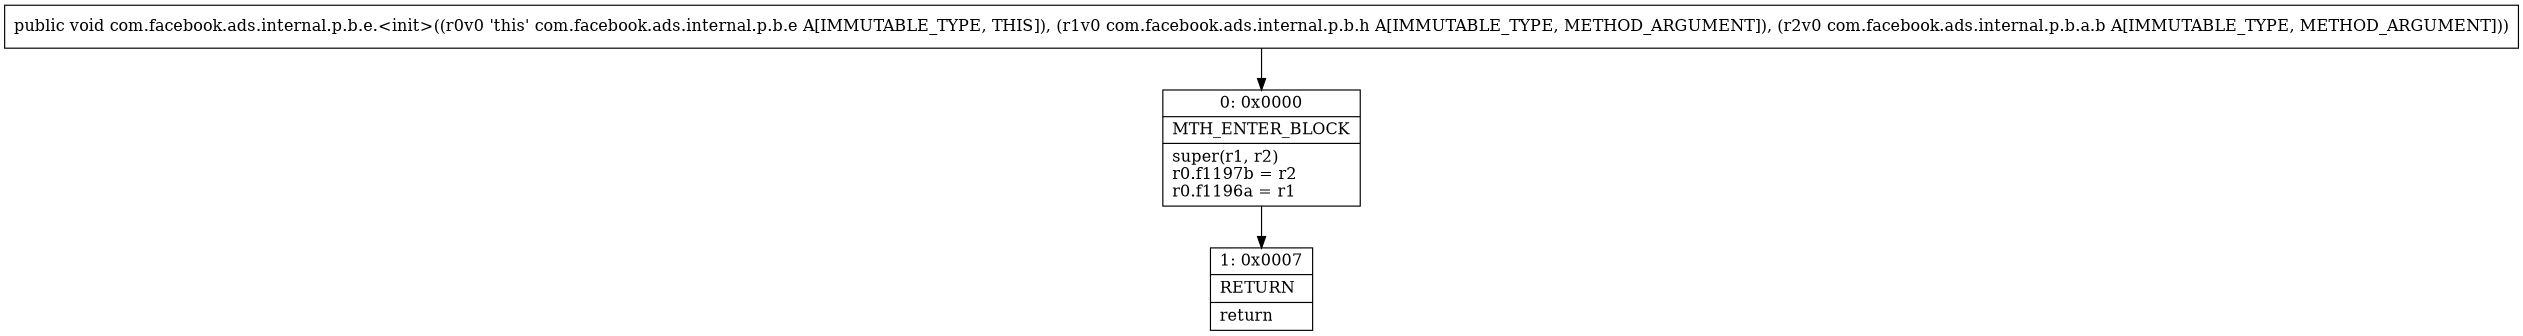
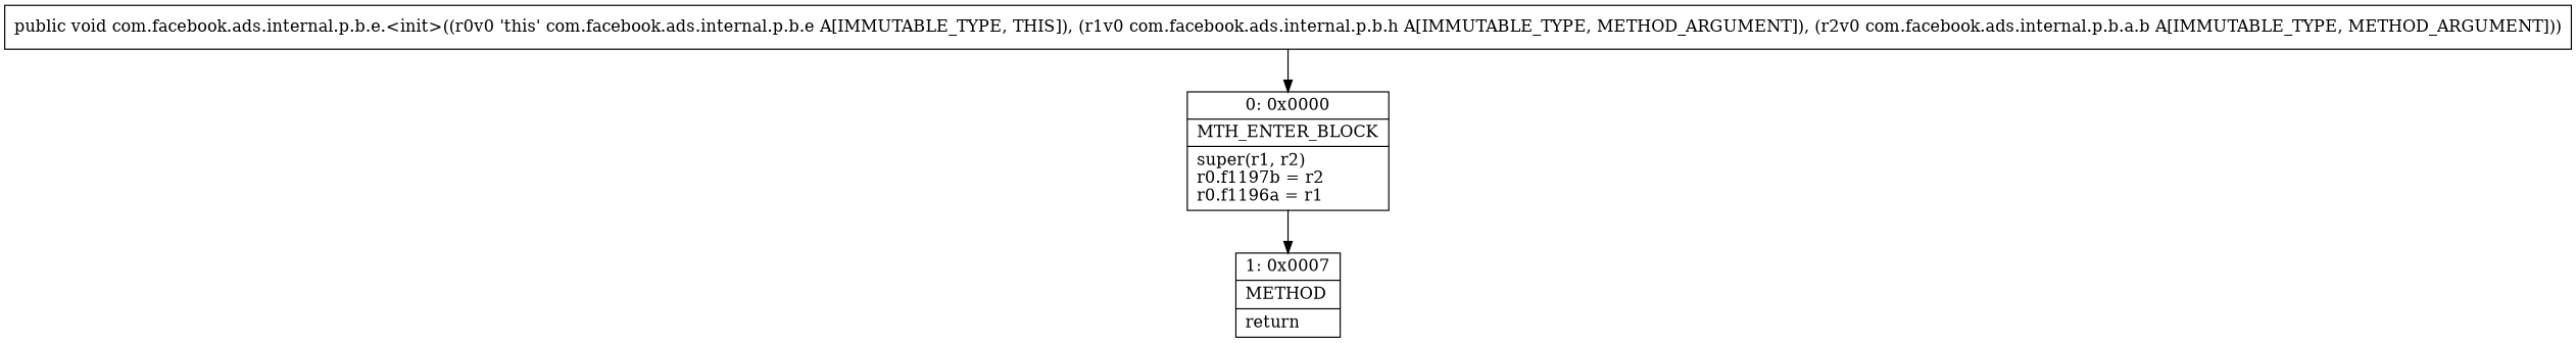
  digraph {
    node [shape=record]
    n1 [label="{0\:\ 0x0000|MTH_ENTER_BLOCK\l|super(r1, r2)\lr0.f1197b = r2\lr0.f1196a = r1\l}"]
-   n2 [label="{1\:\ 0x0007|RETURN\l|return\l}"]
+   n2 [label="{1\:\ 0x0007|METHOD\l|return\l}"]
    n3 [label="{public void com.facebook.ads.internal.p.b.e.\<init\>((r0v0 'this' com.facebook.ads.internal.p.b.e A[IMMUTABLE_TYPE, THIS]), (r1v0 com.facebook.ads.internal.p.b.h A[IMMUTABLE_TYPE, METHOD_ARGUMENT]), (r2v0 com.facebook.ads.internal.p.b.a.b A[IMMUTABLE_TYPE, METHOD_ARGUMENT])) }"]
    n1 -> n2
    n3 -> n1
  }
